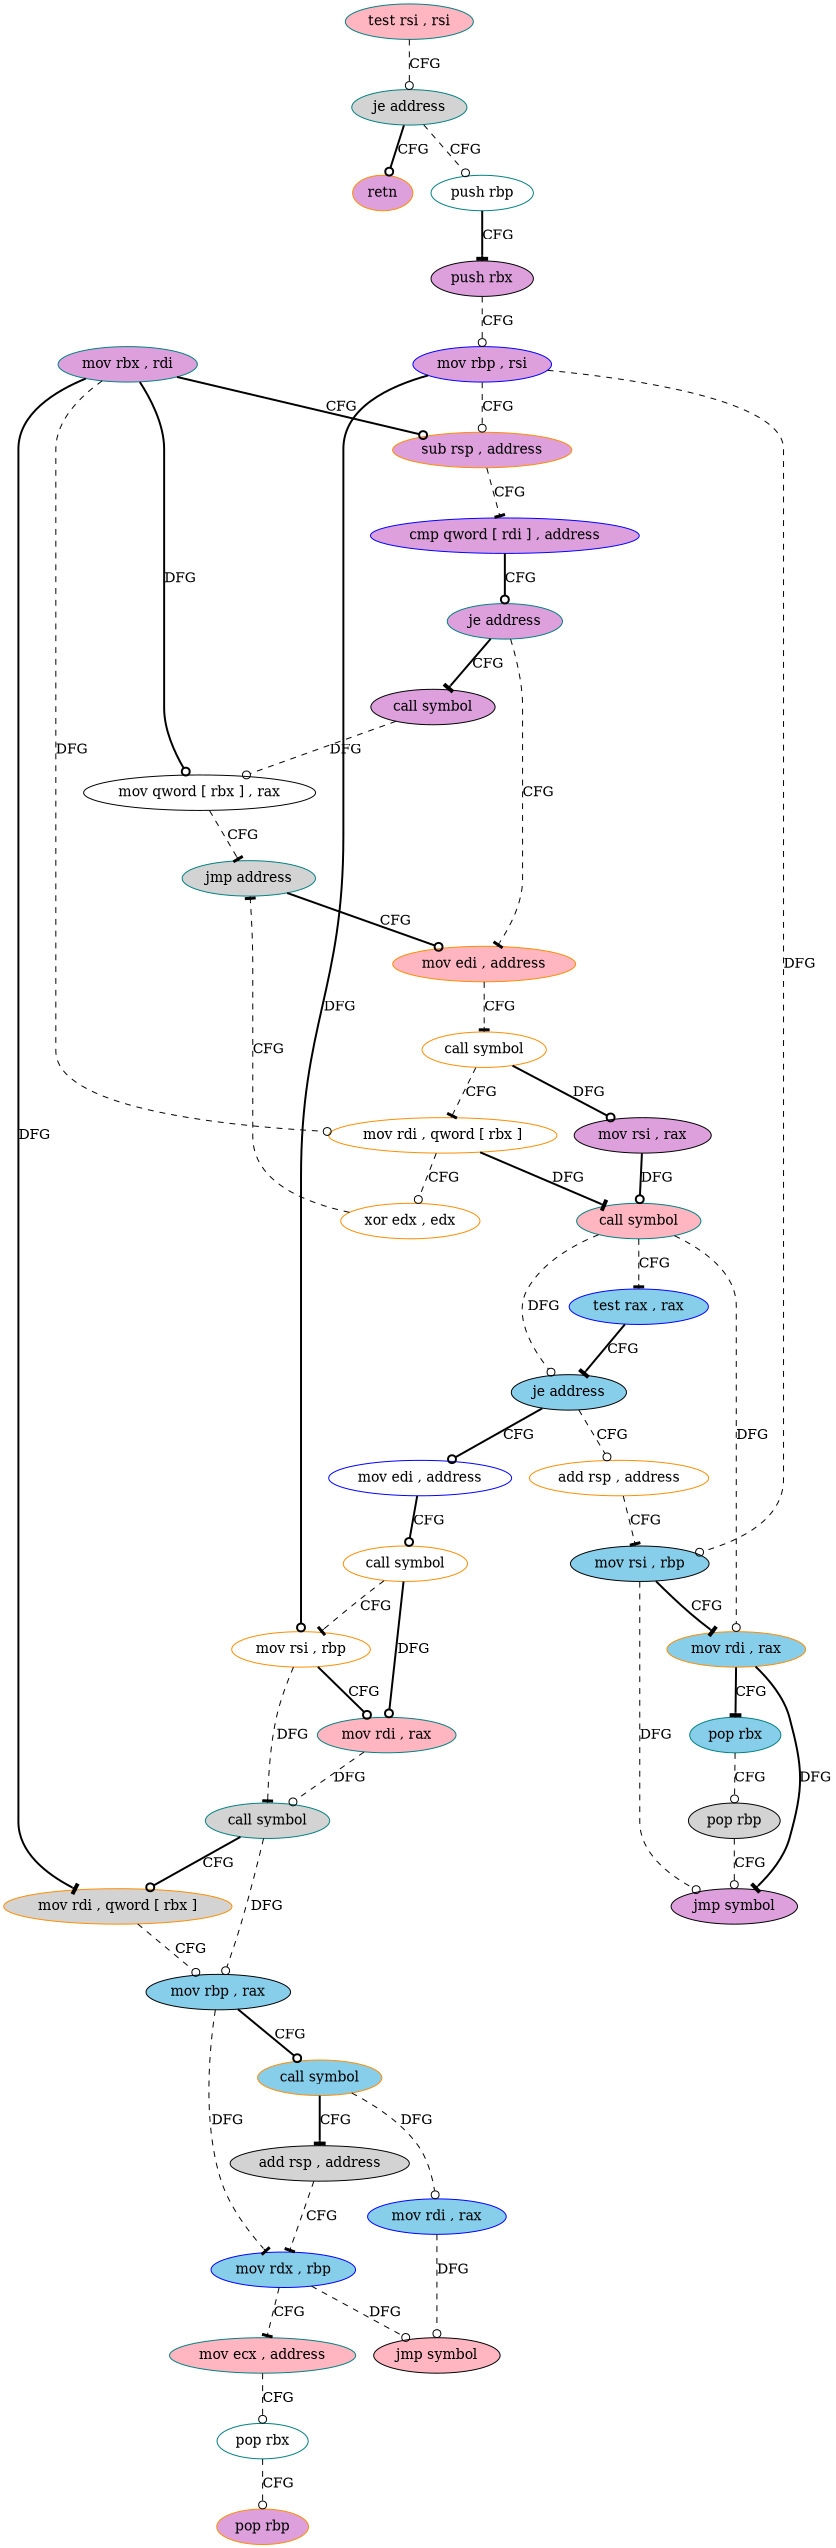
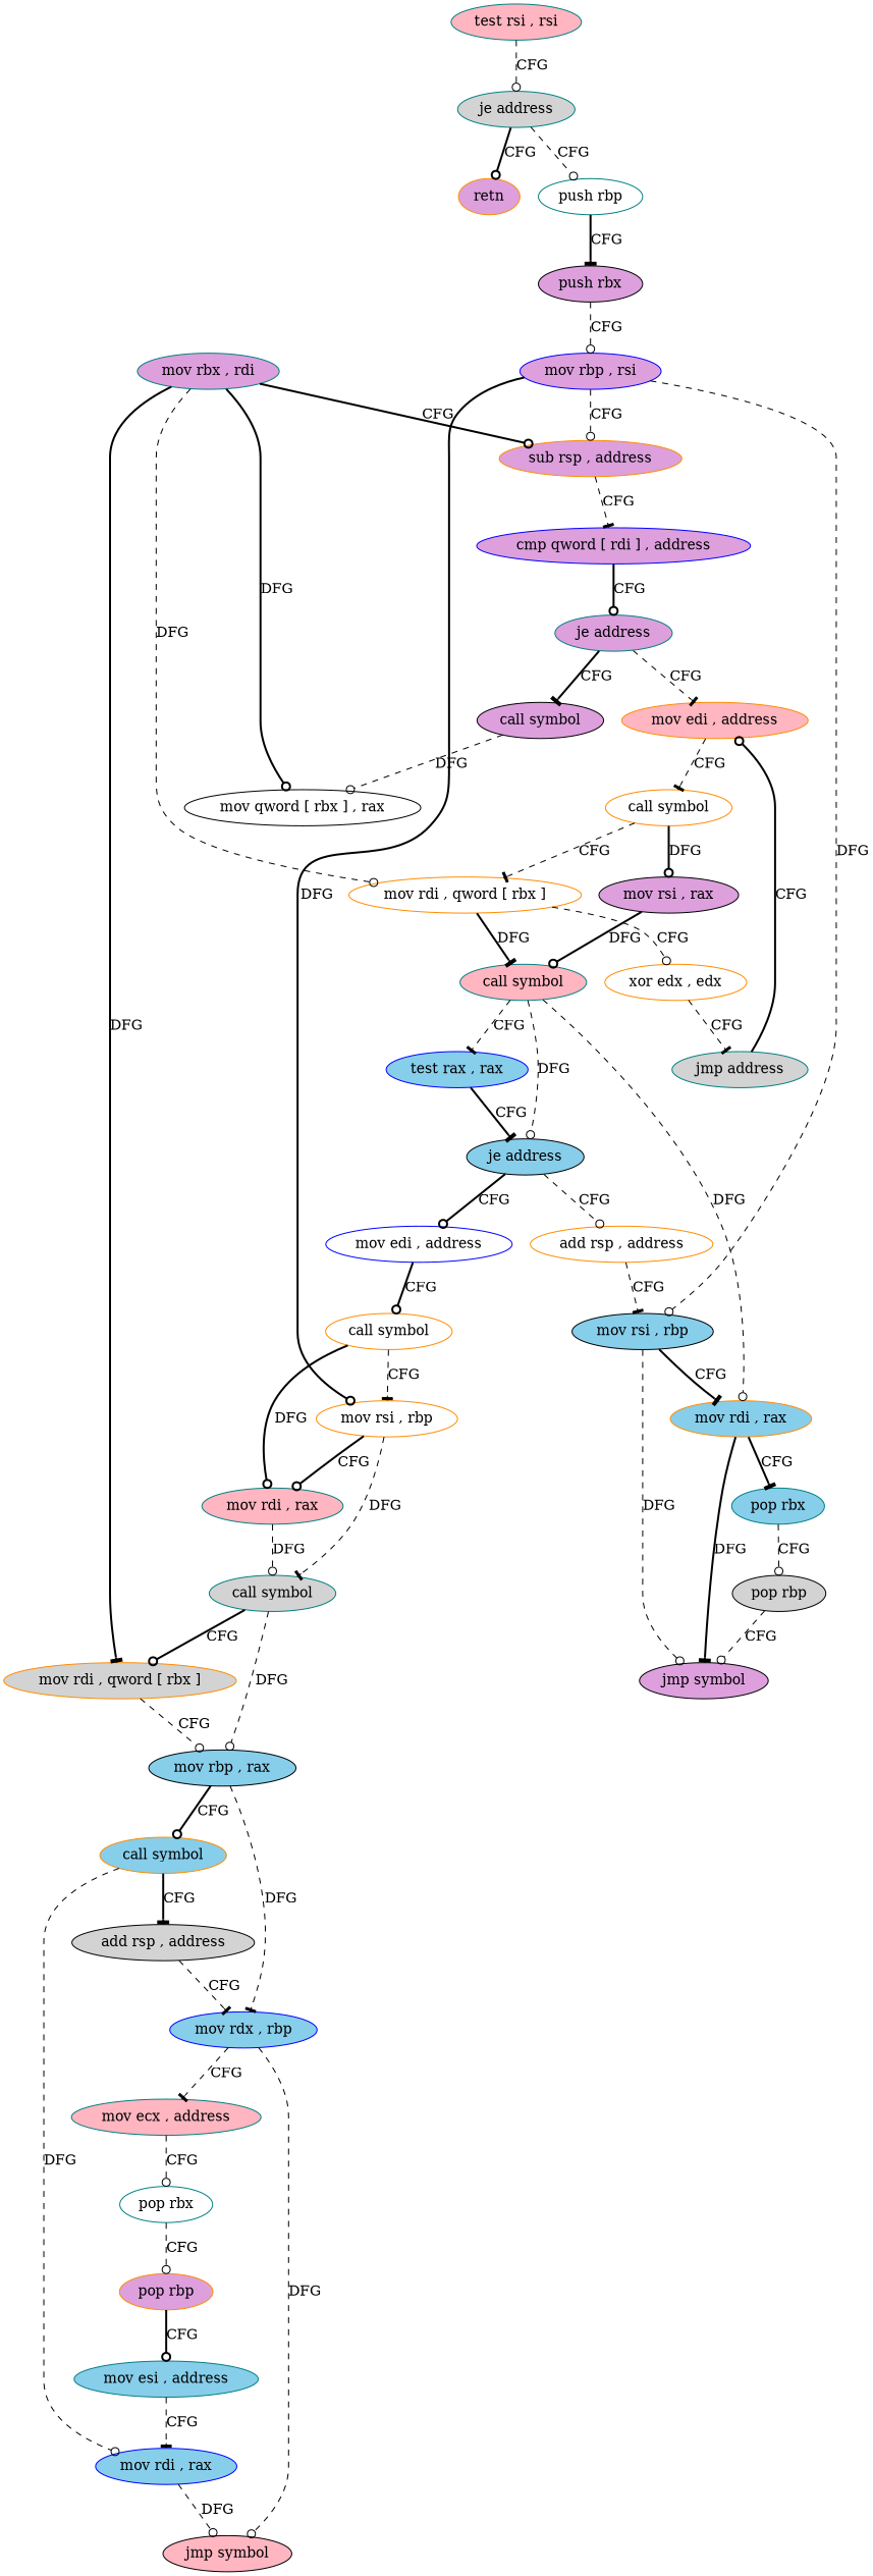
  digraph {
    node [color=teal fillcolor=plum style=filled]
    edge [arrowhead=odot style=dashed]
    n1 [fillcolor=lightpink label="test rsi , rsi"]
    n2 [fillcolor=lightgrey label="je address"]
    n3 [color=darkorange label=retn]
    n4 [fillcolor=white label="push rbp"]
    n5 [color=black label="push rbx"]
    n6 [color=blue label="mov rbp , rsi"]
    n7 [color=darkorange fillcolor=white label="mov rsi , rbp"]
    n8 [color=black fillcolor=skyblue label="mov rsi , rbp"]
    n9 [color=darkorange label="sub rsp , address"]
    n10 [label="mov rbx , rdi"]
    n11 [color=black fillcolor=white label="mov qword [ rbx ] , rax"]
    n12 [color=darkorange fillcolor=white label="mov rdi , qword [ rbx ]"]
    n13 [color=darkorange fillcolor=lightgrey label="mov rdi , qword [ rbx ]"]
    n14 [fillcolor=lightpink label="mov rdi , rax"]
    n15 [fillcolor=lightgrey label="call symbol"]
    n16 [color=darkorange fillcolor=skyblue label="mov rdi , rax"]
    n17 [color=black label="jmp symbol"]
    n18 [color=blue label="cmp qword [ rdi ] , address"]
    n19 [fillcolor=lightgrey label="jmp address"]
    n20 [color=darkorange fillcolor=white label="xor edx , edx"]
    n21 [fillcolor=lightpink label="call symbol"]
    n22 [color=black fillcolor=skyblue label="mov rbp , rax"]
    n23 [label="je address"]
    n24 [color=black label="call symbol"]
    n25 [color=darkorange fillcolor=lightpink label="mov edi , address"]
    n26 [color=darkorange fillcolor=white label="call symbol"]
    n27 [color=black label="mov rsi , rax"]
    n28 [color=blue fillcolor=skyblue label="test rax , rax"]
    n29 [color=black fillcolor=skyblue label="je address"]
    n30 [color=blue fillcolor=white label="mov edi , address"]
    n31 [color=darkorange fillcolor=white label="add rsp , address"]
    n32 [fillcolor=skyblue label="pop rbx"]
    n33 [color=darkorange fillcolor=white label="call symbol"]
    n34 [color=darkorange fillcolor=skyblue label="call symbol"]
    n35 [color=blue fillcolor=skyblue label="mov rdx , rbp"]
    n36 [color=black fillcolor=lightgrey label="add rsp , address"]
    n37 [color=blue fillcolor=skyblue label="mov rdi , rax"]
    n38 [fillcolor=lightpink label="mov ecx , address"]
    n39 [color=black fillcolor=lightpink label="jmp symbol"]
    n40 [fillcolor=white label="pop rbx"]
    n41 [color=darkorange label="pop rbp"]
+   n42 [fillcolor=skyblue label="mov esi , address"]
    n43 [color=black fillcolor=lightgrey label="pop rbp"]
    n1 -> n2 [label=CFG]
    n2 -> n3 [label=CFG style=bold]
    n2 -> n4 [label=CFG]
    n4 -> n5 [arrowhead=tee label=CFG style=bold]
    n5 -> n6 [label=CFG]
    n6 -> n7 [label=DFG style=bold]
    n6 -> n8 [label=DFG]
    n6 -> n9 [label=CFG]
    n7 -> n14 [label=CFG style=bold]
    n7 -> n15 [arrowhead=tee label=DFG]
    n8 -> n16 [arrowhead=tee label=CFG style=bold]
    n8 -> n17 [label=DFG]
    n9 -> n18 [arrowhead=tee label=CFG]
    n10 -> n9 [label=CFG style=bold]
    n10 -> n11 [label=DFG style=bold]
    n10 -> n12 [label=DFG]
    n10 -> n13 [arrowhead=tee label=DFG style=bold]
-   n11 -> n19 [arrowhead=tee label=CFG]
    n12 -> n20 [label=CFG]
    n12 -> n21 [arrowhead=tee label=DFG style=bold]
    n13 -> n22 [label=CFG]
    n14 -> n15 [label=DFG]
    n15 -> n13 [label=CFG style=bold]
    n15 -> n22 [label=DFG]
    n16 -> n17 [arrowhead=tee label=DFG style=bold]
    n16 -> n32 [arrowhead=tee label=CFG style=bold]
    n18 -> n23 [label=CFG style=bold]
    n19 -> n25 [label=CFG style=bold]
    n20 -> n19 [arrowhead=tee label=CFG]
    n21 -> n16 [label=DFG]
    n21 -> n28 [arrowhead=tee label=CFG]
    n21 -> n29 [label=DFG]
    n22 -> n34 [label=CFG style=bold]
    n22 -> n35 [arrowhead=tee label=DFG]
    n23 -> n24 [arrowhead=tee label=CFG style=bold]
    n23 -> n25 [arrowhead=tee label=CFG]
    n24 -> n11 [label=DFG]
    n25 -> n26 [arrowhead=tee label=CFG]
    n26 -> n12 [arrowhead=tee label=CFG]
    n26 -> n27 [label=DFG style=bold]
    n27 -> n21 [label=DFG style=bold]
    n28 -> n29 [arrowhead=tee label=CFG style=bold]
    n29 -> n30 [label=CFG style=bold]
    n29 -> n31 [label=CFG]
    n30 -> n33 [label=CFG style=bold]
    n31 -> n8 [arrowhead=tee label=CFG]
    n32 -> n43 [label=CFG]
    n33 -> n7 [arrowhead=tee label=CFG]
    n33 -> n14 [label=DFG style=bold]
    n34 -> n36 [arrowhead=tee label=CFG style=bold]
    n34 -> n37 [label=DFG]
    n35 -> n38 [arrowhead=tee label=CFG]
    n35 -> n39 [label=DFG]
    n36 -> n35 [arrowhead=tee label=CFG]
    n37 -> n39 [label=DFG]
    n38 -> n40 [label=CFG]
    n40 -> n41 [label=CFG]
+   n41 -> n42 [label=CFG style=bold]
+   n42 -> n37 [arrowhead=tee label=CFG]
    n43 -> n17 [label=CFG]
  }
